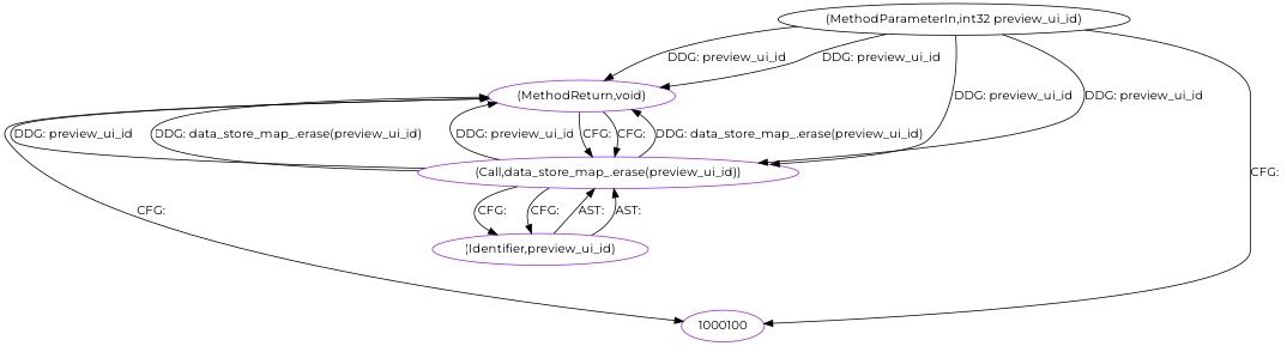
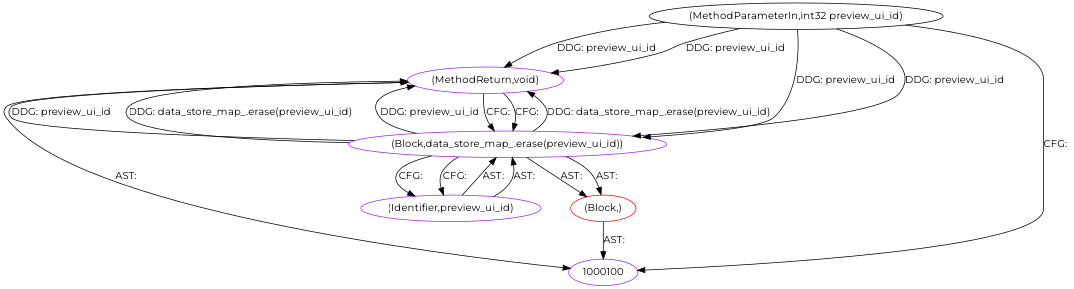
  digraph {
    fontname=Montserrat
    node [color=purple fontname=Montserrat]
    edge [fontname=Montserrat]
    n1 [label="(MethodReturn,void)"]
-   n2 [label="(Call,data_store_map_.erase(preview_ui_id))"]
+   n2 [label="(Block,data_store_map_.erase(preview_ui_id))"]
    1000100
+   n4 [color=red label="(Block,)"]
    n5 [label="(Identifier,preview_ui_id)"]
    n6 [color=black label="(MethodParameterIn,int32 preview_ui_id)"]
    n1 -> n2 [label="CFG: "]
    n1 -> n2 [label="CFG: "]
-   n1 -> 1000100 [label="CFG: "]
+   n1 -> 1000100 [label="AST: "]
    n2 -> n1 [label="DDG: data_store_map_.erase(preview_ui_id)"]
    n2 -> n1 [label="DDG: preview_ui_id"]
    n2 -> n1 [label="DDG: data_store_map_.erase(preview_ui_id)"]
    n2 -> n1 [label="DDG: preview_ui_id"]
+   n2 -> n4 [label="AST: "]
+   n2 -> n4 [label="AST: "]
    n2 -> n5 [label="CFG: "]
    n2 -> n5 [label="CFG: "]
+   n4 -> 1000100 [label="AST: "]
    n5 -> n2 [label="AST: "]
    n5 -> n2 [label="AST: "]
    n6 -> n1 [label="DDG: preview_ui_id"]
    n6 -> n1 [label="DDG: preview_ui_id"]
    n6 -> n2 [label="DDG: preview_ui_id"]
    n6 -> n2 [label="DDG: preview_ui_id"]
    n6 -> 1000100 [label="CFG: "]
  }
